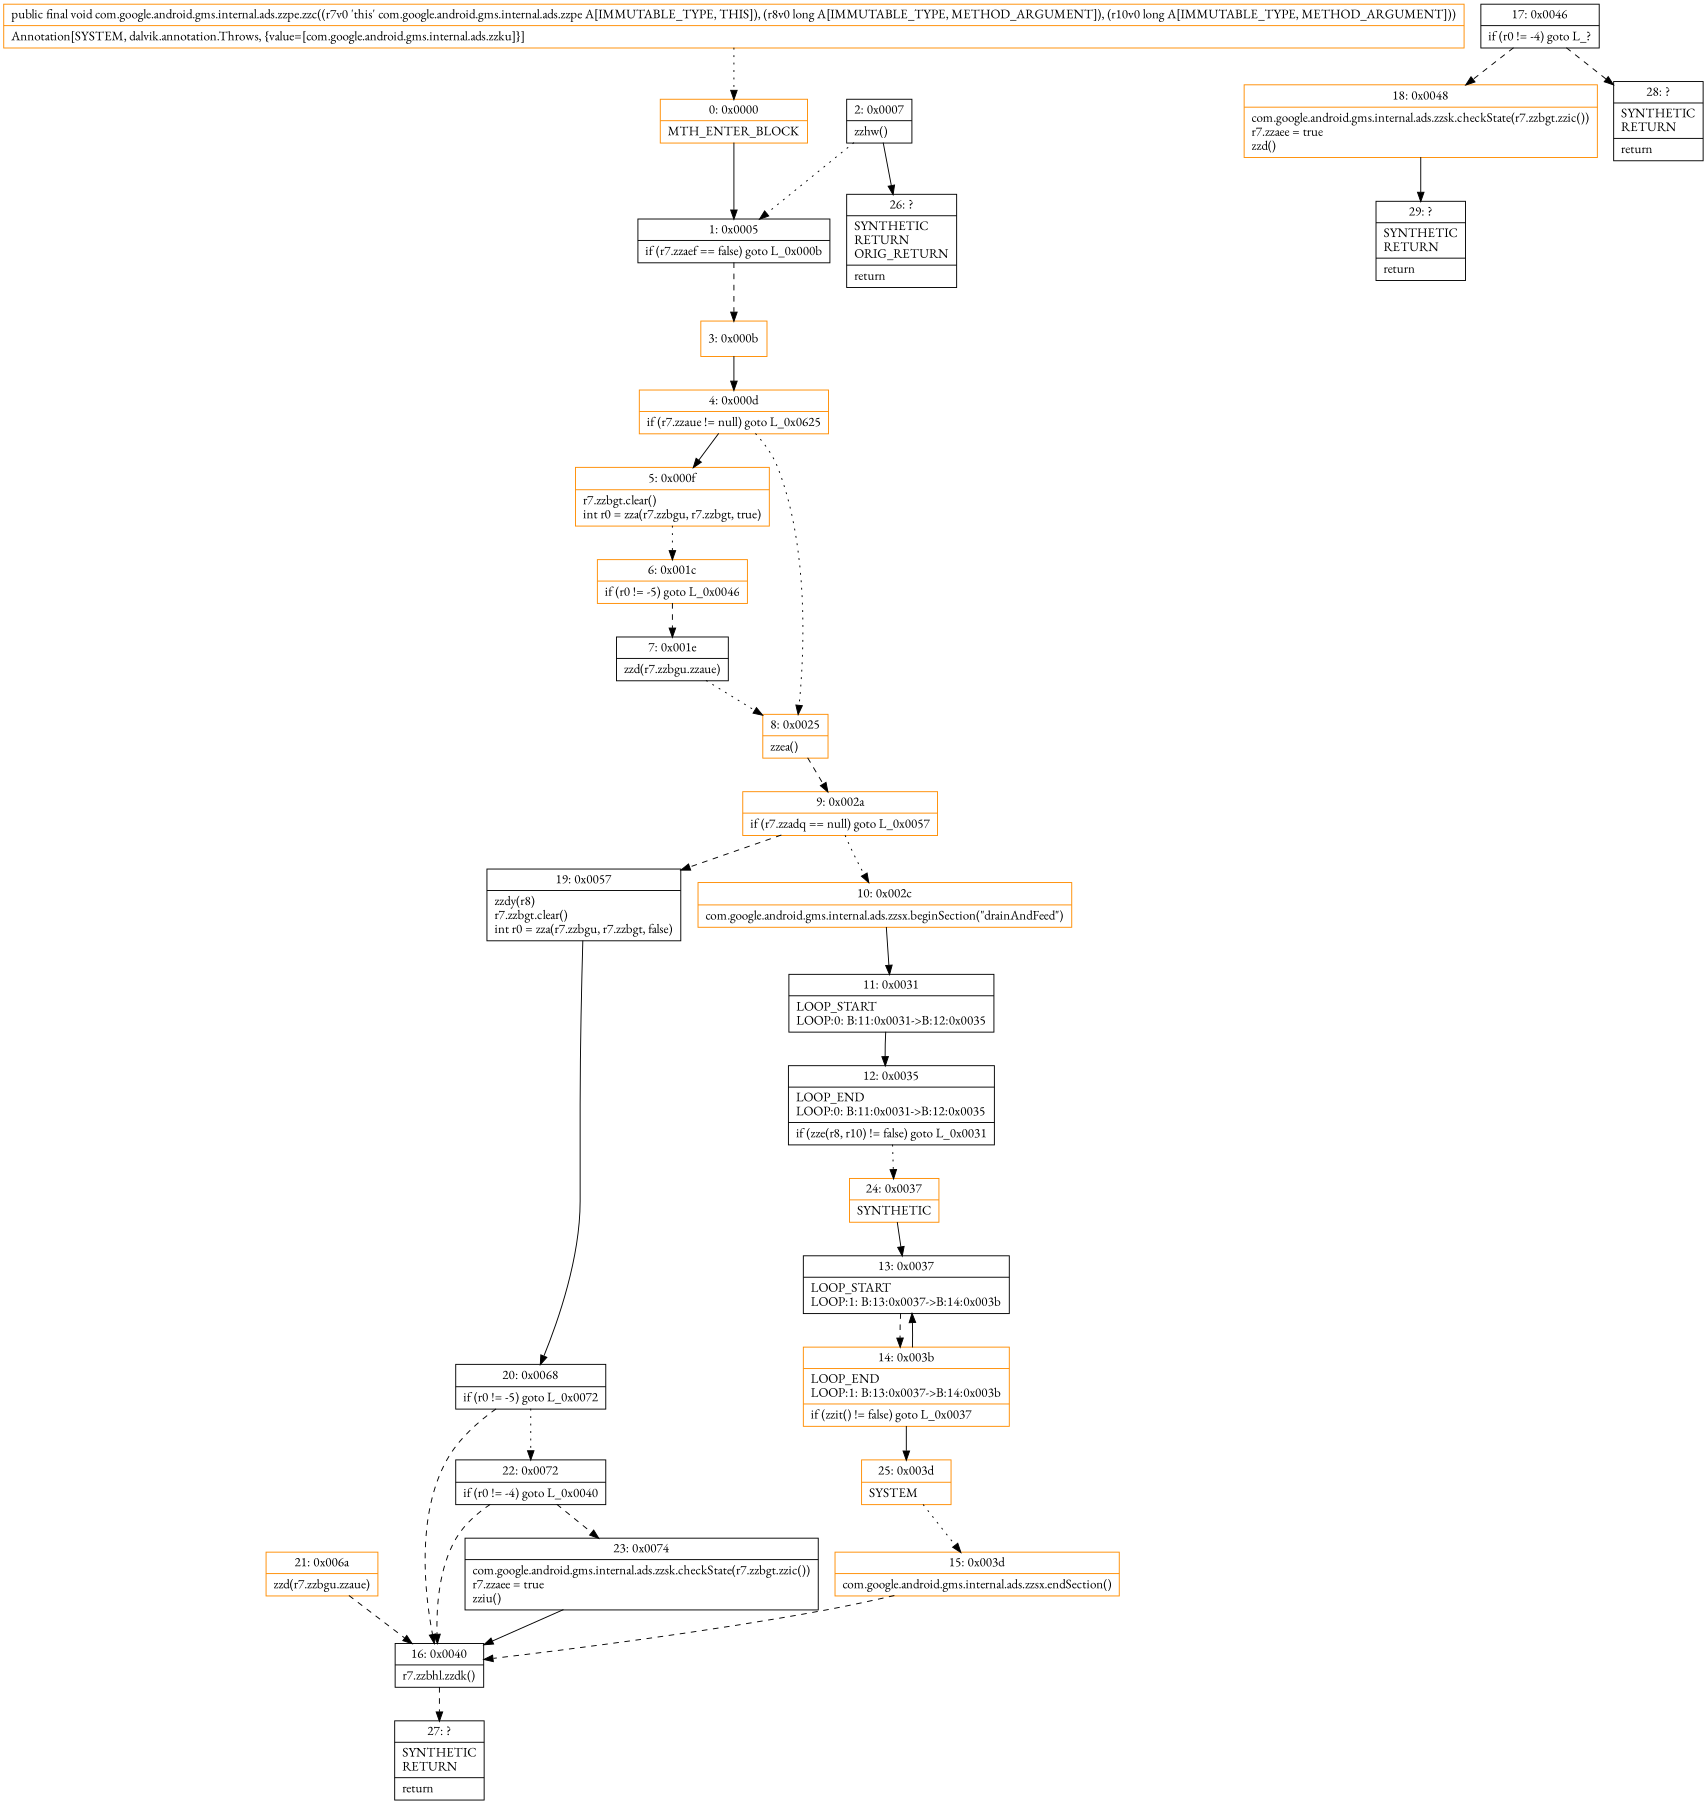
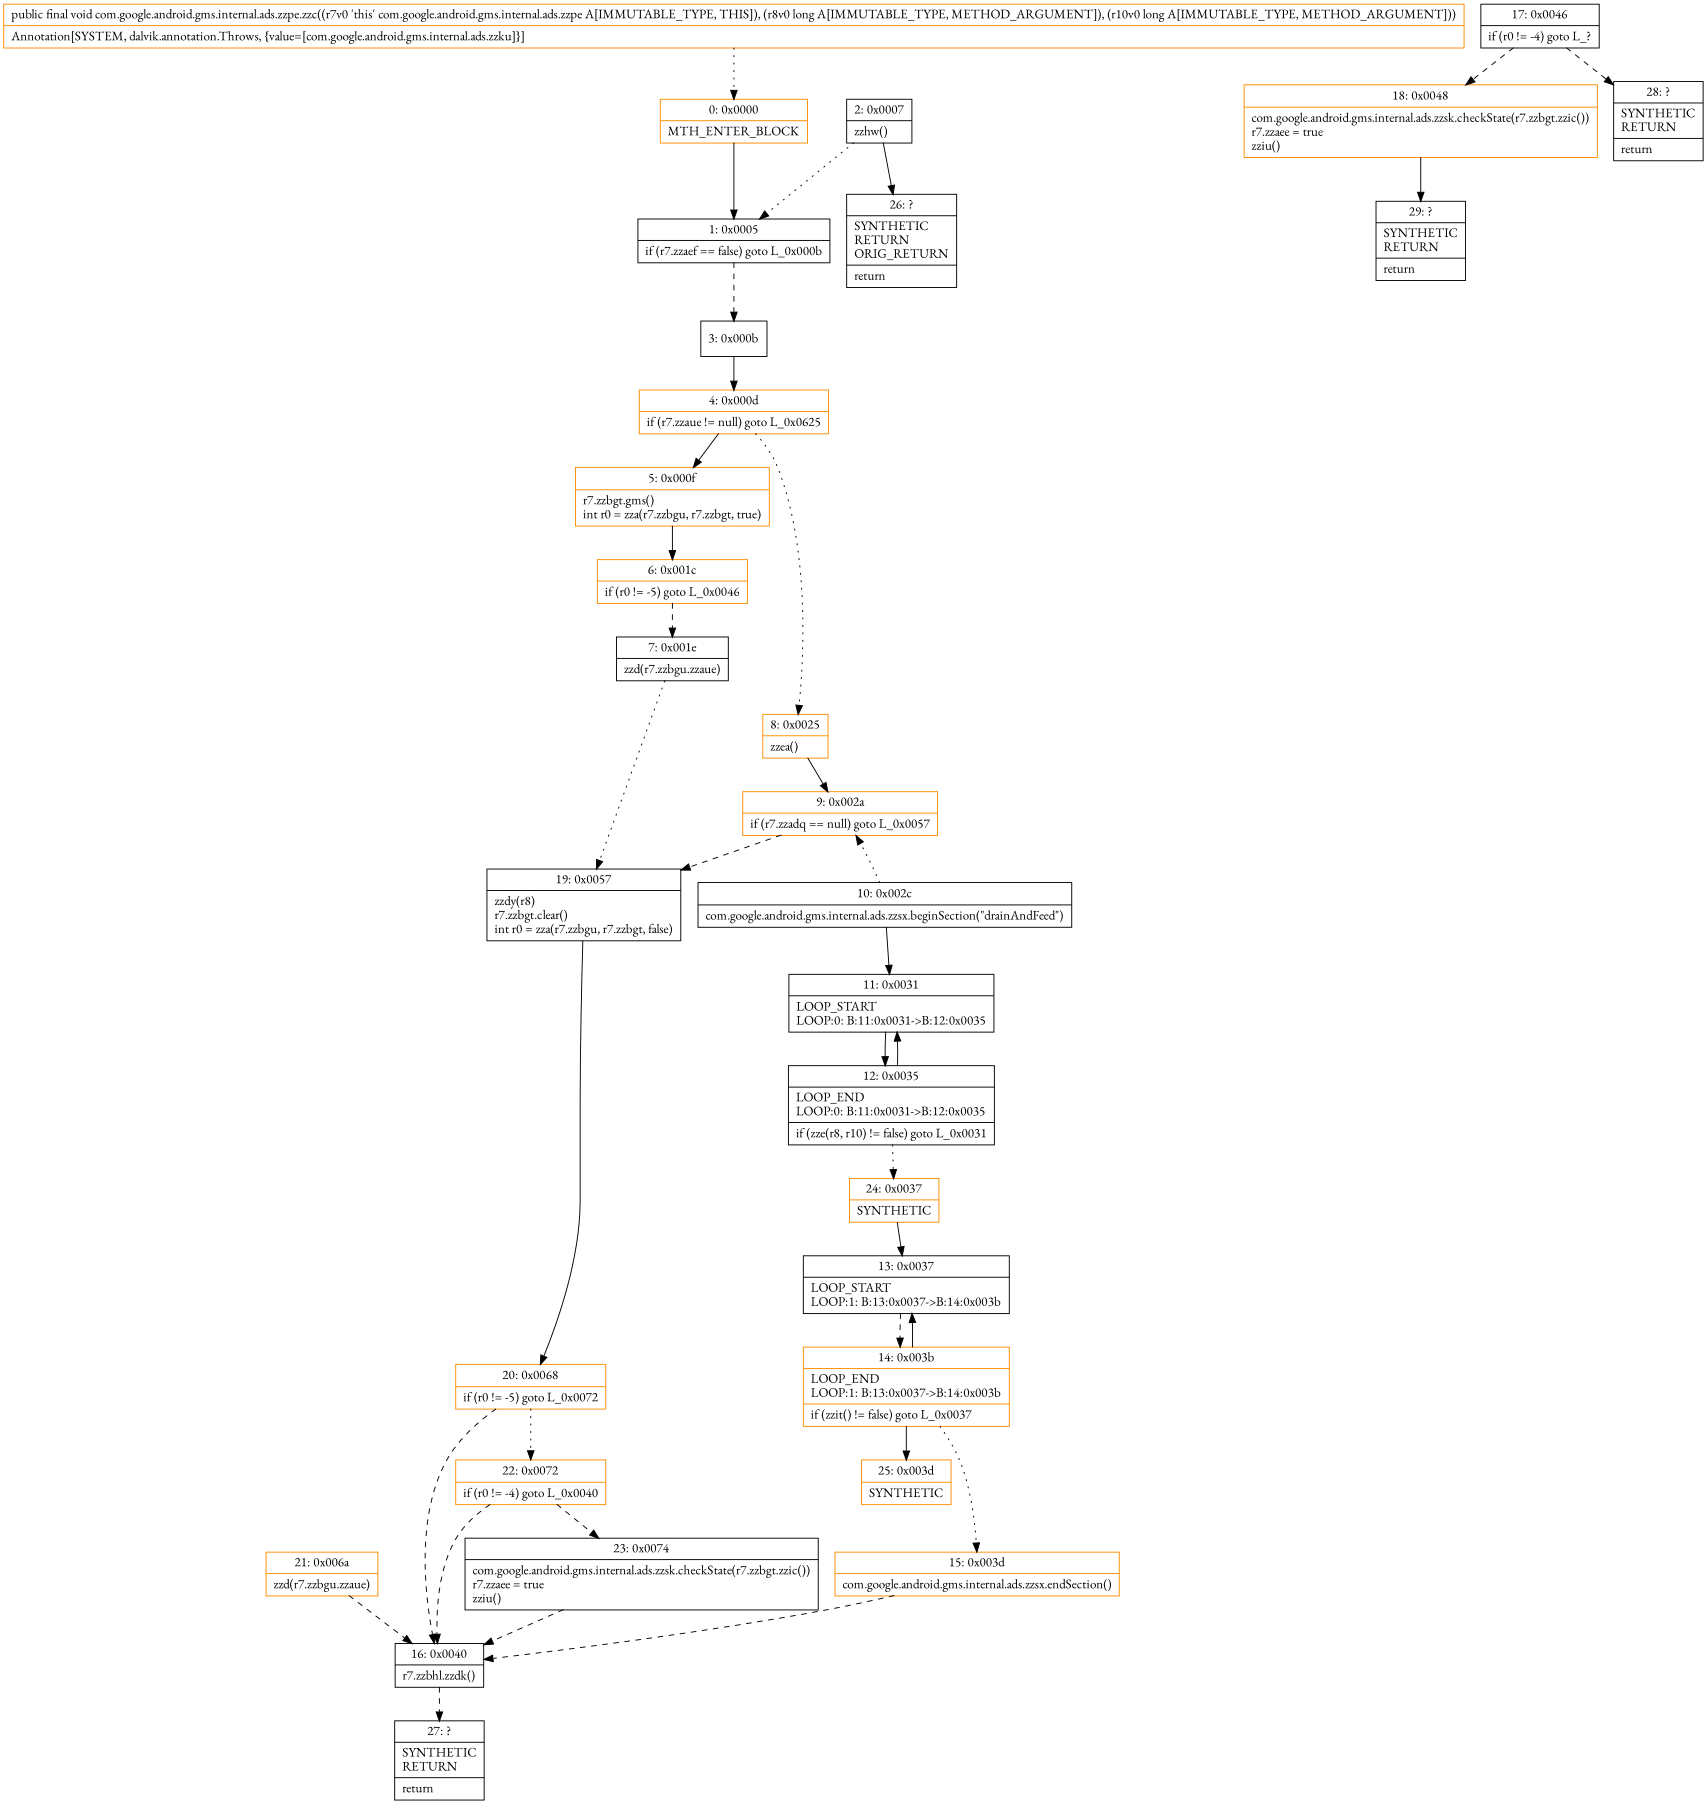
  digraph {
    fontname="EB Garamond"
    node [color=black fontname="EB Garamond" shape=record]
    edge [fontname="EB Garamond" style=dashed]
    n1 [color=darkorange label="{0\:\ 0x0000|MTH_ENTER_BLOCK\l}"]
    n2 [label="{1\:\ 0x0005|if (r7.zzaef == false) goto L_0x000b\l}"]
-   n3 [color=darkorange label="{3\:\ 0x000b}"]
+   n3 [label="{3\:\ 0x000b}"]
    n4 [label="{2\:\ 0x0007|zzhw()\l}"]
    n5 [label="{26\:\ ?|SYNTHETIC\lRETURN\lORIG_RETURN\l|return\l}"]
    n6 [color=darkorange label="{4\:\ 0x000d|if (r7.zzaue != null) goto L_0x0625\l}"]
-   n7 [color=darkorange label="{5\:\ 0x000f|r7.zzbgt.clear()\lint r0 = zza(r7.zzbgu, r7.zzbgt, true)\l}"]
+   n7 [color=darkorange label="{5\:\ 0x000f|r7.zzbgt.gms()\lint r0 = zza(r7.zzbgu, r7.zzbgt, true)\l}"]
    n8 [color=darkorange label="{8\:\ 0x0025|zzea()\l}"]
    n9 [color=darkorange label="{6\:\ 0x001c|if (r0 != \-5) goto L_0x0046\l}"]
    n10 [color=darkorange label="{9\:\ 0x002a|if (r7.zzadq == null) goto L_0x0057\l}"]
    n11 [label="{7\:\ 0x001e|zzd(r7.zzbgu.zzaue)\l}"]
    n12 [label="{17\:\ 0x0046|if (r0 != \-4) goto L_?\l}"]
-   n13 [color=darkorange label="{18\:\ 0x0048|com.google.android.gms.internal.ads.zzsk.checkState(r7.zzbgt.zzic())\lr7.zzaee = true\lzzd()\l}"]
+   n13 [color=darkorange label="{18\:\ 0x0048|com.google.android.gms.internal.ads.zzsk.checkState(r7.zzbgt.zzic())\lr7.zzaee = true\lzziu()\l}"]
    n14 [label="{28\:\ ?|SYNTHETIC\lRETURN\l|return\l}"]
-   n15 [color=darkorange label="{10\:\ 0x002c|com.google.android.gms.internal.ads.zzsx.beginSection(\"drainAndFeed\")\l}"]
+   n15 [label="{10\:\ 0x002c|com.google.android.gms.internal.ads.zzsx.beginSection(\"drainAndFeed\")\l}"]
    n16 [label="{19\:\ 0x0057|zzdy(r8)\lr7.zzbgt.clear()\lint r0 = zza(r7.zzbgu, r7.zzbgt, false)\l}"]
    n17 [label="{11\:\ 0x0031|LOOP_START\lLOOP:0: B:11:0x0031\-\>B:12:0x0035\l}"]
-   n18 [label="{20\:\ 0x0068|if (r0 != \-5) goto L_0x0072\l}"]
+   n18 [color=darkorange label="{20\:\ 0x0068|if (r0 != \-5) goto L_0x0072\l}"]
    n19 [label="{12\:\ 0x0035|LOOP_END\lLOOP:0: B:11:0x0031\-\>B:12:0x0035\l|if (zze(r8, r10) != false) goto L_0x0031\l}"]
    n20 [color=darkorange label="{24\:\ 0x0037|SYNTHETIC\l}"]
    n21 [label="{13\:\ 0x0037|LOOP_START\lLOOP:1: B:13:0x0037\-\>B:14:0x003b\l}"]
    n22 [color=darkorange label="{14\:\ 0x003b|LOOP_END\lLOOP:1: B:13:0x0037\-\>B:14:0x003b\l|if (zzit() != false) goto L_0x0037\l}"]
-   n23 [color=darkorange label="{25\:\ 0x003d|SYSTEM\l}"]
+   n23 [color=darkorange label="{25\:\ 0x003d|SYNTHETIC\l}"]
    n24 [color=darkorange label="{15\:\ 0x003d|com.google.android.gms.internal.ads.zzsx.endSection()\l}"]
    n25 [label="{16\:\ 0x0040|r7.zzbhl.zzdk()\l}"]
    n26 [label="{27\:\ ?|SYNTHETIC\lRETURN\l|return\l}"]
    n27 [label="{29\:\ ?|SYNTHETIC\lRETURN\l|return\l}"]
-   n28 [label="{22\:\ 0x0072|if (r0 != \-4) goto L_0x0040\l}"]
+   n28 [color=darkorange label="{22\:\ 0x0072|if (r0 != \-4) goto L_0x0040\l}"]
    n29 [color=darkorange label="{21\:\ 0x006a|zzd(r7.zzbgu.zzaue)\l}"]
    n30 [label="{23\:\ 0x0074|com.google.android.gms.internal.ads.zzsk.checkState(r7.zzbgt.zzic())\lr7.zzaee = true\lzziu()\l}"]
    n31 [color=darkorange label="{public final void com.google.android.gms.internal.ads.zzpe.zzc((r7v0 'this' com.google.android.gms.internal.ads.zzpe A[IMMUTABLE_TYPE, THIS]), (r8v0 long A[IMMUTABLE_TYPE, METHOD_ARGUMENT]), (r10v0 long A[IMMUTABLE_TYPE, METHOD_ARGUMENT]))  | Annotation[SYSTEM, dalvik.annotation.Throws, \{value=[com.google.android.gms.internal.ads.zzku]\}]\l}"]
    n1 -> n2 [style=solid]
    n2 -> n3
    n3 -> n6 [style=solid]
    n4 -> n2 [style=dotted]
    n4 -> n5 [style=solid]
    n6 -> n7 [style=solid]
    n6 -> n8 [style=dotted]
-   n7 -> n9 [style=dotted]
-   n8 -> n10
+   n7 -> n9 [style=solid]
+   n8 -> n10 [style=solid]
    n9 -> n11
-   n10 -> n15 [style=dotted]
+   n15 -> n10 [style=dotted]
    n10 -> n16
-   n11 -> n8 [style=dotted]
+   n11 -> n16 [style=dotted]
    n12 -> n13
    n12 -> n14
    n13 -> n27 [style=solid]
    n15 -> n17 [style=solid]
    n16 -> n18 [style=solid]
    n17 -> n19 [style=solid]
    n18 -> n25
    n18 -> n28 [style=dotted]
+   n19 -> n17 [style=solid]
    n19 -> n20 [style=dotted]
    n20 -> n21 [style=solid]
    n21 -> n22
    n22 -> n21 [style=solid]
    n22 -> n23 [style=solid]
-   n23 -> n24 [style=dotted]
+   n22 -> n24 [style=dotted]
    n24 -> n25
    n25 -> n26
    n28 -> n25
    n28 -> n30
    n29 -> n25
-   n30 -> n25 [style=solid]
+   n30 -> n25
    n31 -> n1 [style=dotted]
  }
